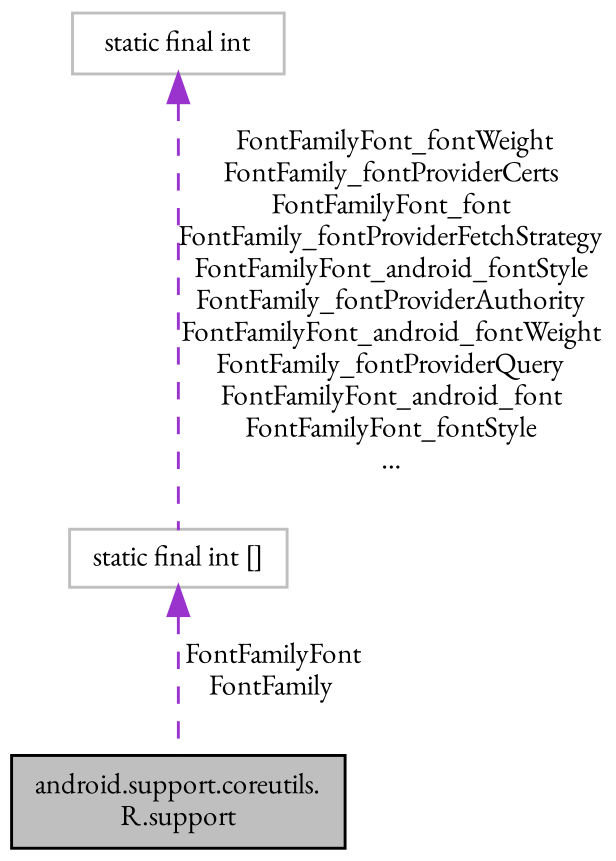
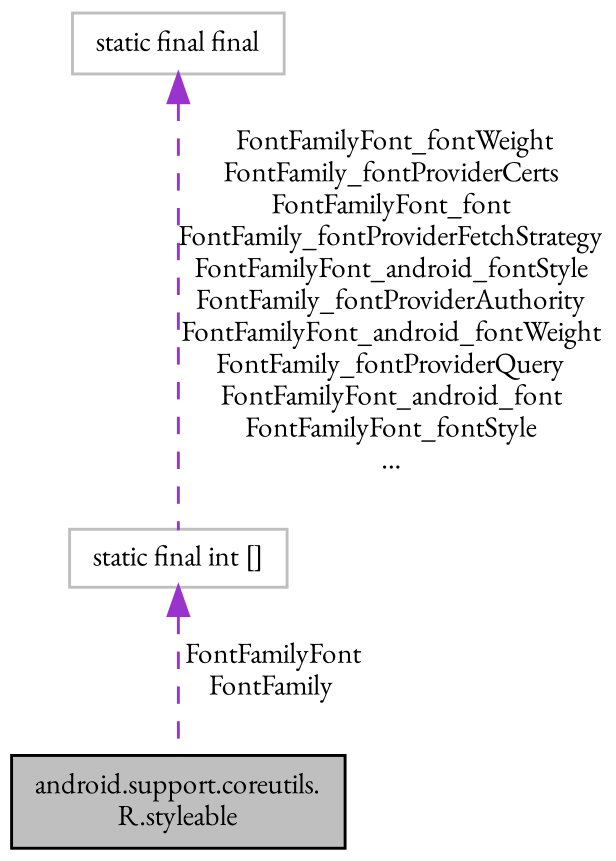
  digraph {
    fontname="EB Garamond"
    node [color=grey75 fillcolor=white fontname="EB Garamond" fontsize=10 shape=record style=filled]
    edge [color=darkorchid3 dir=back fontname="EB Garamond" fontsize=10 labelfontname=Helvetica labelfontsize=10 style=dashed]
-   n1 [color=black fillcolor=grey75 fontcolor=black height=0.2 label="android.support.coreutils.\lR.support" width=0.4]
+   n1 [color=black fillcolor=grey75 fontcolor=black height=0.2 label="android.support.coreutils.\lR.styleable" width=0.4]
    n2 [height=0.2 label="static final int []" width=0.4]
-   n3 [height=0.2 label="static final int" width=0.4]
+   n3 [height=0.2 label="static final final" width=0.4]
    n2 -> n1 [label=" FontFamilyFont\nFontFamily"]
    n3 -> n2 [label=" FontFamilyFont_fontWeight\nFontFamily_fontProviderCerts\nFontFamilyFont_font\nFontFamily_fontProviderFetchStrategy\nFontFamilyFont_android_fontStyle\nFontFamily_fontProviderAuthority\nFontFamilyFont_android_fontWeight\nFontFamily_fontProviderQuery\nFontFamilyFont_android_font\nFontFamilyFont_fontStyle\n..."]
  }
